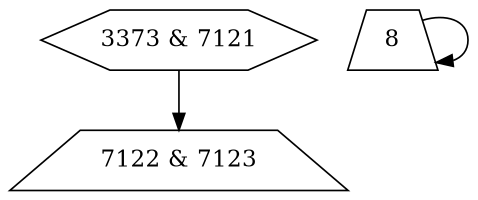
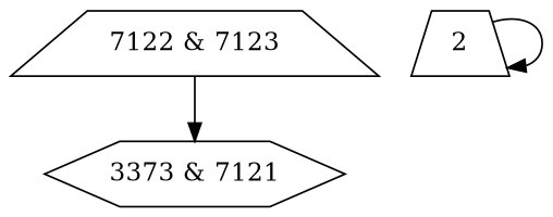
  digraph {
    node [shape=trapezium]
    n1 [label="3373 & 7121" shape=hexagon]
    n2 [label="7122 & 7123"]
-   2 [label=8]
-   n1 -> n2
+   2
+   n2 -> n1
    2 -> 2
  }
